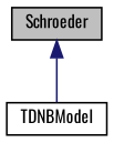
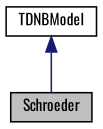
  digraph {
    fontname=Oswald
    node [color=black fontname=Oswald fontsize=10 shape=record]
    n1 [fillcolor=grey75 fontcolor=black height=0.2 label=Schroeder style=filled width=0.4]
    n2 [height=0.2 label=TDNBModel width=0.4]
-   n1 -> n2 [color=midnightblue dir=back fontname=Oswald fontsize=10 labelfontname=Helvetica labelfontsize=10 style=solid]
+   n2 -> n1 [color=midnightblue dir=back fontname=Oswald fontsize=10 labelfontname=Helvetica labelfontsize=10 style=solid]
  }
